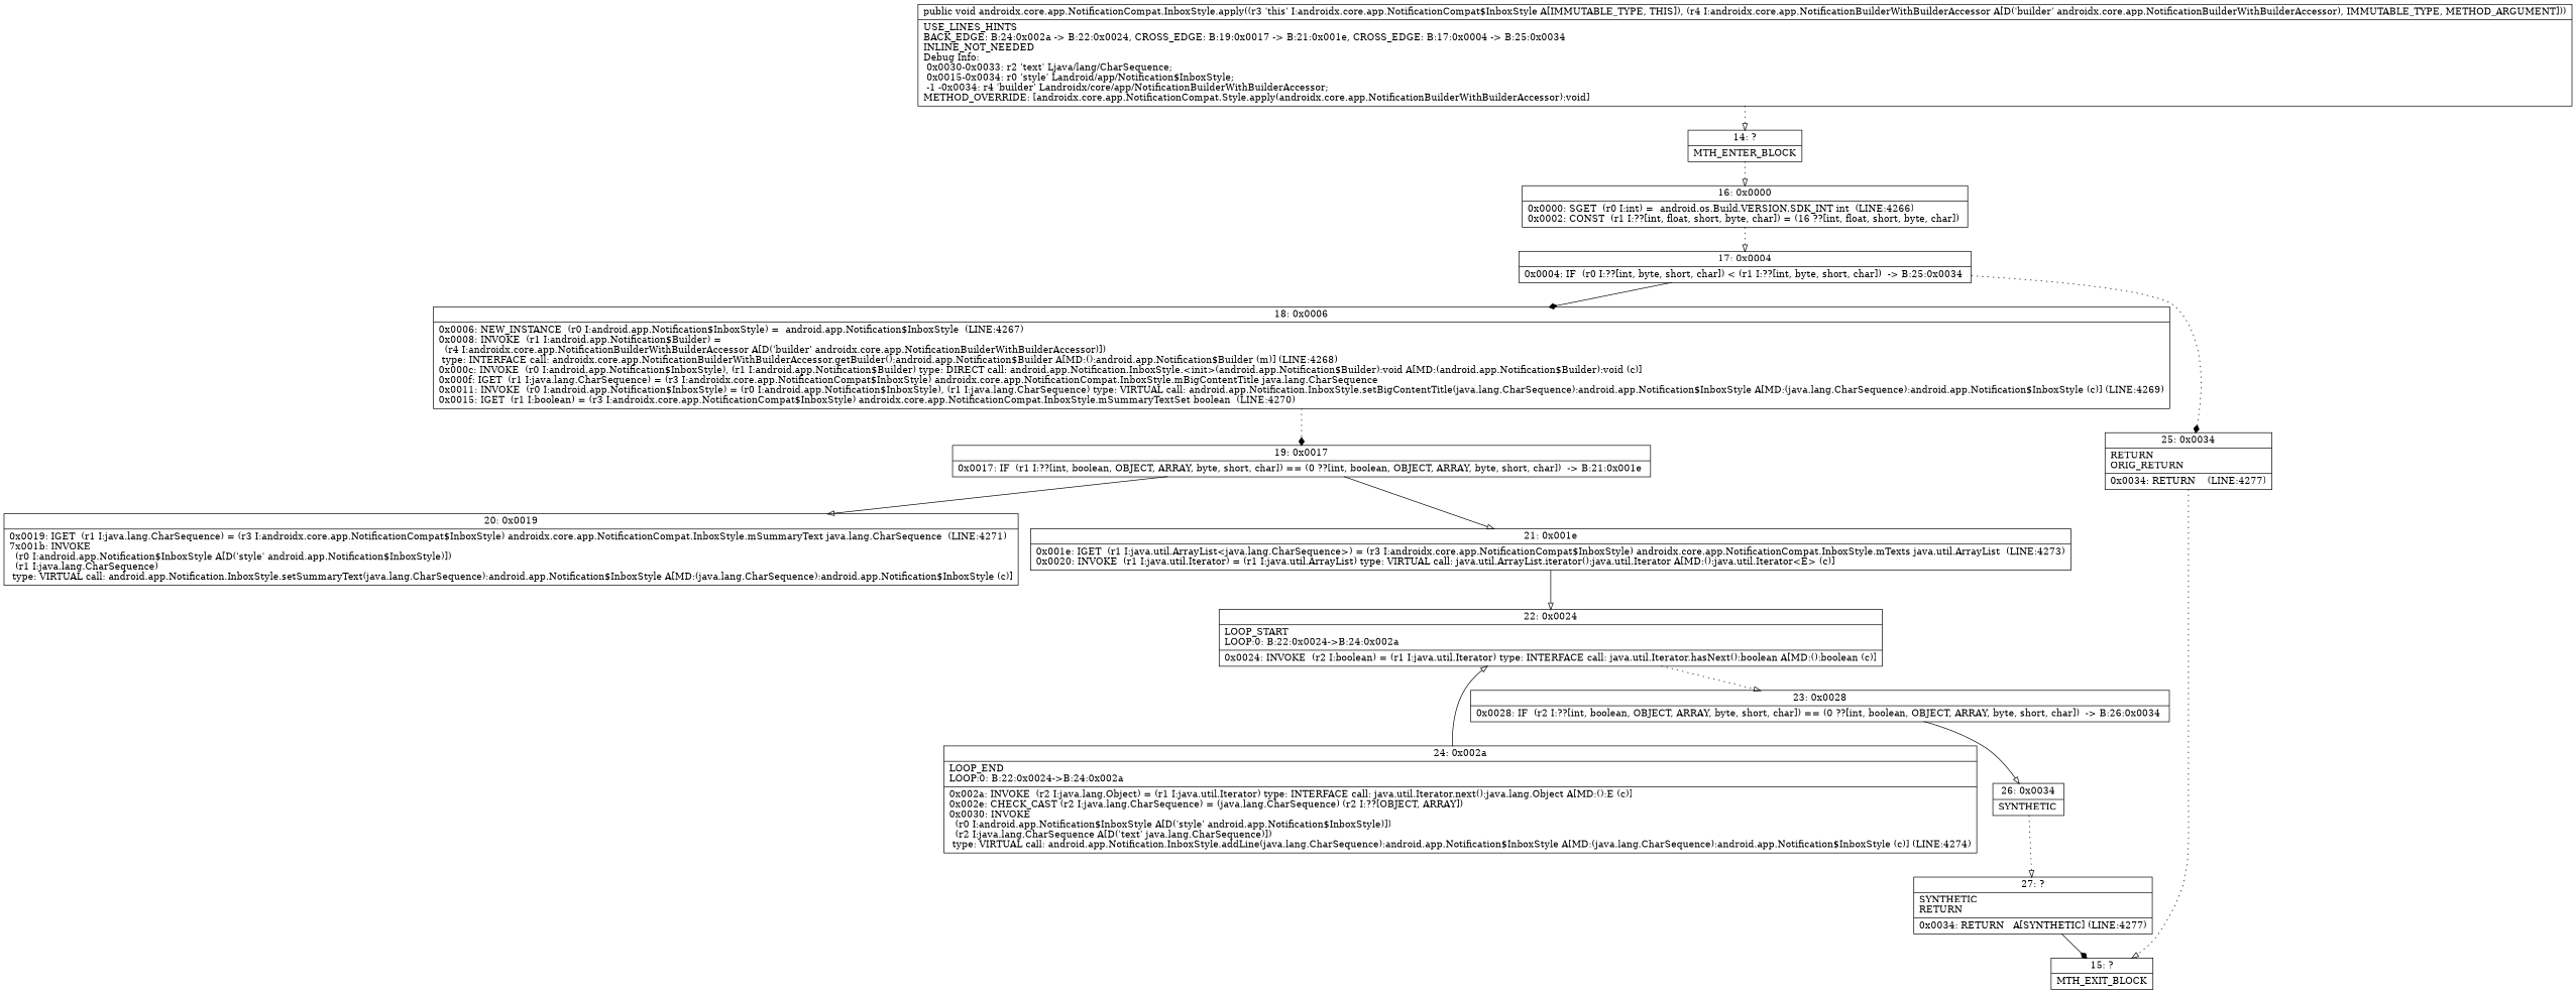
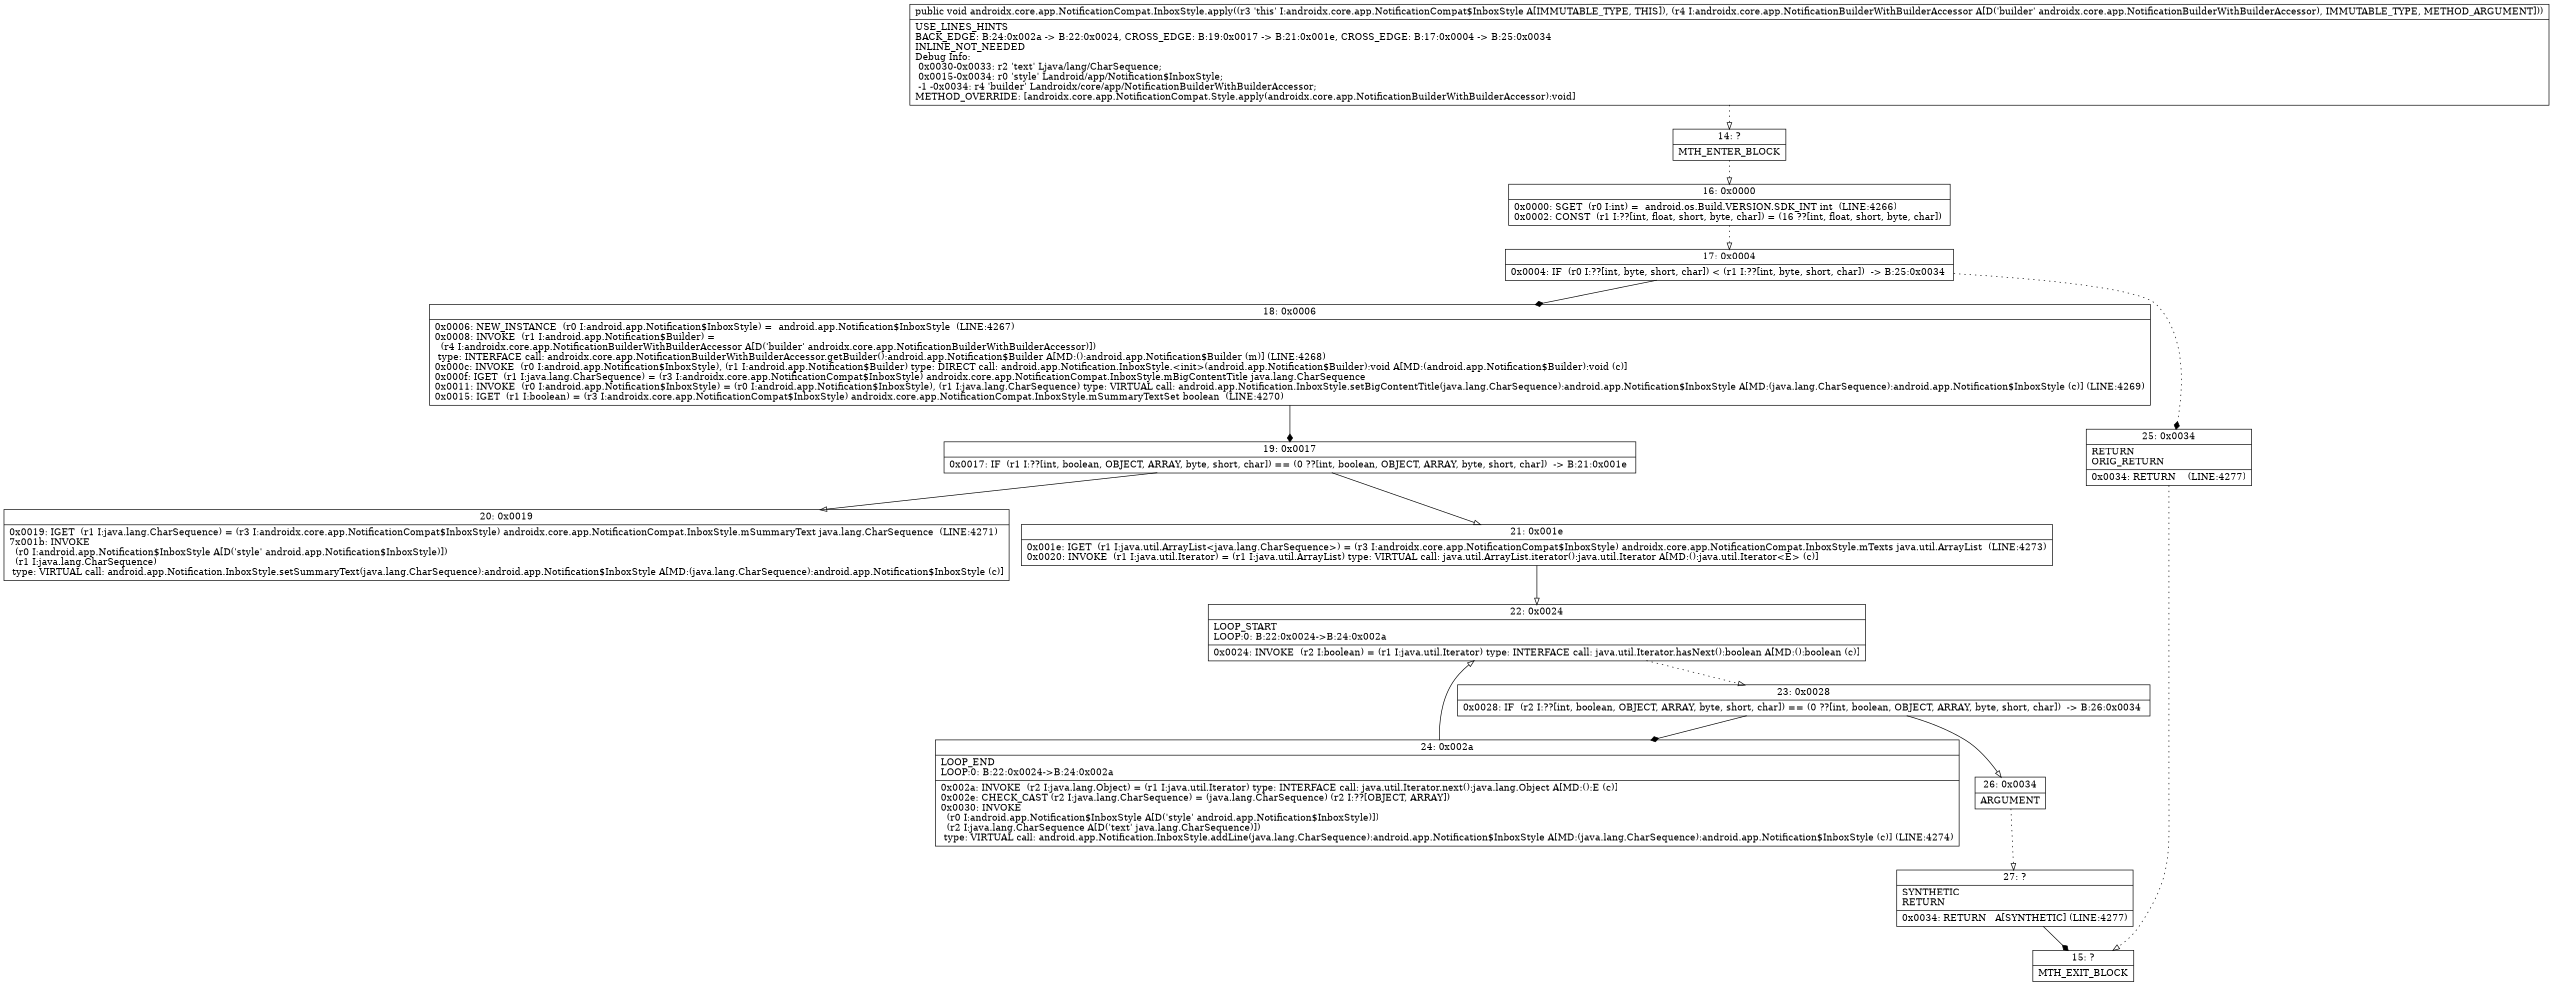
  digraph {
    node [shape=record]
    edge [arrowhead=onormal style=dotted]
    n1 [label="{14\:\ ?|MTH_ENTER_BLOCK\l}"]
    n2 [label="{16\:\ 0x0000|0x0000: SGET  (r0 I:int) =  android.os.Build.VERSION.SDK_INT int  (LINE:4266)\l0x0002: CONST  (r1 I:??[int, float, short, byte, char]) = (16 ??[int, float, short, byte, char]) \l}"]
    n3 [label="{17\:\ 0x0004|0x0004: IF  (r0 I:??[int, byte, short, char]) \< (r1 I:??[int, byte, short, char])  \-\> B:25:0x0034 \l}"]
    n4 [label="{18\:\ 0x0006|0x0006: NEW_INSTANCE  (r0 I:android.app.Notification$InboxStyle) =  android.app.Notification$InboxStyle  (LINE:4267)\l0x0008: INVOKE  (r1 I:android.app.Notification$Builder) = \l  (r4 I:androidx.core.app.NotificationBuilderWithBuilderAccessor A[D('builder' androidx.core.app.NotificationBuilderWithBuilderAccessor)])\l type: INTERFACE call: androidx.core.app.NotificationBuilderWithBuilderAccessor.getBuilder():android.app.Notification$Builder A[MD:():android.app.Notification$Builder (m)] (LINE:4268)\l0x000c: INVOKE  (r0 I:android.app.Notification$InboxStyle), (r1 I:android.app.Notification$Builder) type: DIRECT call: android.app.Notification.InboxStyle.\<init\>(android.app.Notification$Builder):void A[MD:(android.app.Notification$Builder):void (c)]\l0x000f: IGET  (r1 I:java.lang.CharSequence) = (r3 I:androidx.core.app.NotificationCompat$InboxStyle) androidx.core.app.NotificationCompat.InboxStyle.mBigContentTitle java.lang.CharSequence \l0x0011: INVOKE  (r0 I:android.app.Notification$InboxStyle) = (r0 I:android.app.Notification$InboxStyle), (r1 I:java.lang.CharSequence) type: VIRTUAL call: android.app.Notification.InboxStyle.setBigContentTitle(java.lang.CharSequence):android.app.Notification$InboxStyle A[MD:(java.lang.CharSequence):android.app.Notification$InboxStyle (c)] (LINE:4269)\l0x0015: IGET  (r1 I:boolean) = (r3 I:androidx.core.app.NotificationCompat$InboxStyle) androidx.core.app.NotificationCompat.InboxStyle.mSummaryTextSet boolean  (LINE:4270)\l}"]
    n5 [label="{25\:\ 0x0034|RETURN\lORIG_RETURN\l|0x0034: RETURN    (LINE:4277)\l}"]
    n6 [label="{19\:\ 0x0017|0x0017: IF  (r1 I:??[int, boolean, OBJECT, ARRAY, byte, short, char]) == (0 ??[int, boolean, OBJECT, ARRAY, byte, short, char])  \-\> B:21:0x001e \l}"]
    n7 [label="{15\:\ ?|MTH_EXIT_BLOCK\l}"]
    n8 [label="{20\:\ 0x0019|0x0019: IGET  (r1 I:java.lang.CharSequence) = (r3 I:androidx.core.app.NotificationCompat$InboxStyle) androidx.core.app.NotificationCompat.InboxStyle.mSummaryText java.lang.CharSequence  (LINE:4271)\l7x001b: INVOKE  \l  (r0 I:android.app.Notification$InboxStyle A[D('style' android.app.Notification$InboxStyle)])\l  (r1 I:java.lang.CharSequence)\l type: VIRTUAL call: android.app.Notification.InboxStyle.setSummaryText(java.lang.CharSequence):android.app.Notification$InboxStyle A[MD:(java.lang.CharSequence):android.app.Notification$InboxStyle (c)]\l}"]
    n9 [label="{21\:\ 0x001e|0x001e: IGET  (r1 I:java.util.ArrayList\<java.lang.CharSequence\>) = (r3 I:androidx.core.app.NotificationCompat$InboxStyle) androidx.core.app.NotificationCompat.InboxStyle.mTexts java.util.ArrayList  (LINE:4273)\l0x0020: INVOKE  (r1 I:java.util.Iterator) = (r1 I:java.util.ArrayList) type: VIRTUAL call: java.util.ArrayList.iterator():java.util.Iterator A[MD:():java.util.Iterator\<E\> (c)]\l}"]
    n10 [label="{22\:\ 0x0024|LOOP_START\lLOOP:0: B:22:0x0024\-\>B:24:0x002a\l|0x0024: INVOKE  (r2 I:boolean) = (r1 I:java.util.Iterator) type: INTERFACE call: java.util.Iterator.hasNext():boolean A[MD:():boolean (c)]\l}"]
    n11 [label="{23\:\ 0x0028|0x0028: IF  (r2 I:??[int, boolean, OBJECT, ARRAY, byte, short, char]) == (0 ??[int, boolean, OBJECT, ARRAY, byte, short, char])  \-\> B:26:0x0034 \l}"]
    n12 [label="{24\:\ 0x002a|LOOP_END\lLOOP:0: B:22:0x0024\-\>B:24:0x002a\l|0x002a: INVOKE  (r2 I:java.lang.Object) = (r1 I:java.util.Iterator) type: INTERFACE call: java.util.Iterator.next():java.lang.Object A[MD:():E (c)]\l0x002e: CHECK_CAST (r2 I:java.lang.CharSequence) = (java.lang.CharSequence) (r2 I:??[OBJECT, ARRAY]) \l0x0030: INVOKE  \l  (r0 I:android.app.Notification$InboxStyle A[D('style' android.app.Notification$InboxStyle)])\l  (r2 I:java.lang.CharSequence A[D('text' java.lang.CharSequence)])\l type: VIRTUAL call: android.app.Notification.InboxStyle.addLine(java.lang.CharSequence):android.app.Notification$InboxStyle A[MD:(java.lang.CharSequence):android.app.Notification$InboxStyle (c)] (LINE:4274)\l}"]
-   n13 [label="{26\:\ 0x0034|SYNTHETIC\l}"]
+   n13 [label="{26\:\ 0x0034|ARGUMENT\l}"]
    n14 [label="{27\:\ ?|SYNTHETIC\lRETURN\l|0x0034: RETURN   A[SYNTHETIC] (LINE:4277)\l}"]
    n15 [label="{public void androidx.core.app.NotificationCompat.InboxStyle.apply((r3 'this' I:androidx.core.app.NotificationCompat$InboxStyle A[IMMUTABLE_TYPE, THIS]), (r4 I:androidx.core.app.NotificationBuilderWithBuilderAccessor A[D('builder' androidx.core.app.NotificationBuilderWithBuilderAccessor), IMMUTABLE_TYPE, METHOD_ARGUMENT]))  | USE_LINES_HINTS\lBACK_EDGE: B:24:0x002a \-\> B:22:0x0024, CROSS_EDGE: B:19:0x0017 \-\> B:21:0x001e, CROSS_EDGE: B:17:0x0004 \-\> B:25:0x0034\lINLINE_NOT_NEEDED\lDebug Info:\l  0x0030\-0x0033: r2 'text' Ljava\/lang\/CharSequence;\l  0x0015\-0x0034: r0 'style' Landroid\/app\/Notification$InboxStyle;\l  \-1 \-0x0034: r4 'builder' Landroidx\/core\/app\/NotificationBuilderWithBuilderAccessor;\lMETHOD_OVERRIDE: [androidx.core.app.NotificationCompat.Style.apply(androidx.core.app.NotificationBuilderWithBuilderAccessor):void]\l}"]
    n1 -> n2
    n2 -> n3
    n3 -> n4 [arrowhead=diamond style=solid]
    n3 -> n5 [arrowhead=diamond]
-   n4 -> n6 [arrowhead=diamond]
+   n4 -> n6 [arrowhead=diamond style=solid]
    n5 -> n7
    n6 -> n8 [style=solid]
    n6 -> n9 [style=solid]
    n9 -> n10 [style=solid]
    n10 -> n11
+   n11 -> n12 [arrowhead=diamond style=solid]
    n11 -> n13 [style=solid]
    n12 -> n10 [style=solid]
    n13 -> n14
    n14 -> n7 [arrowhead=diamond style=solid]
    n15 -> n1
  }
